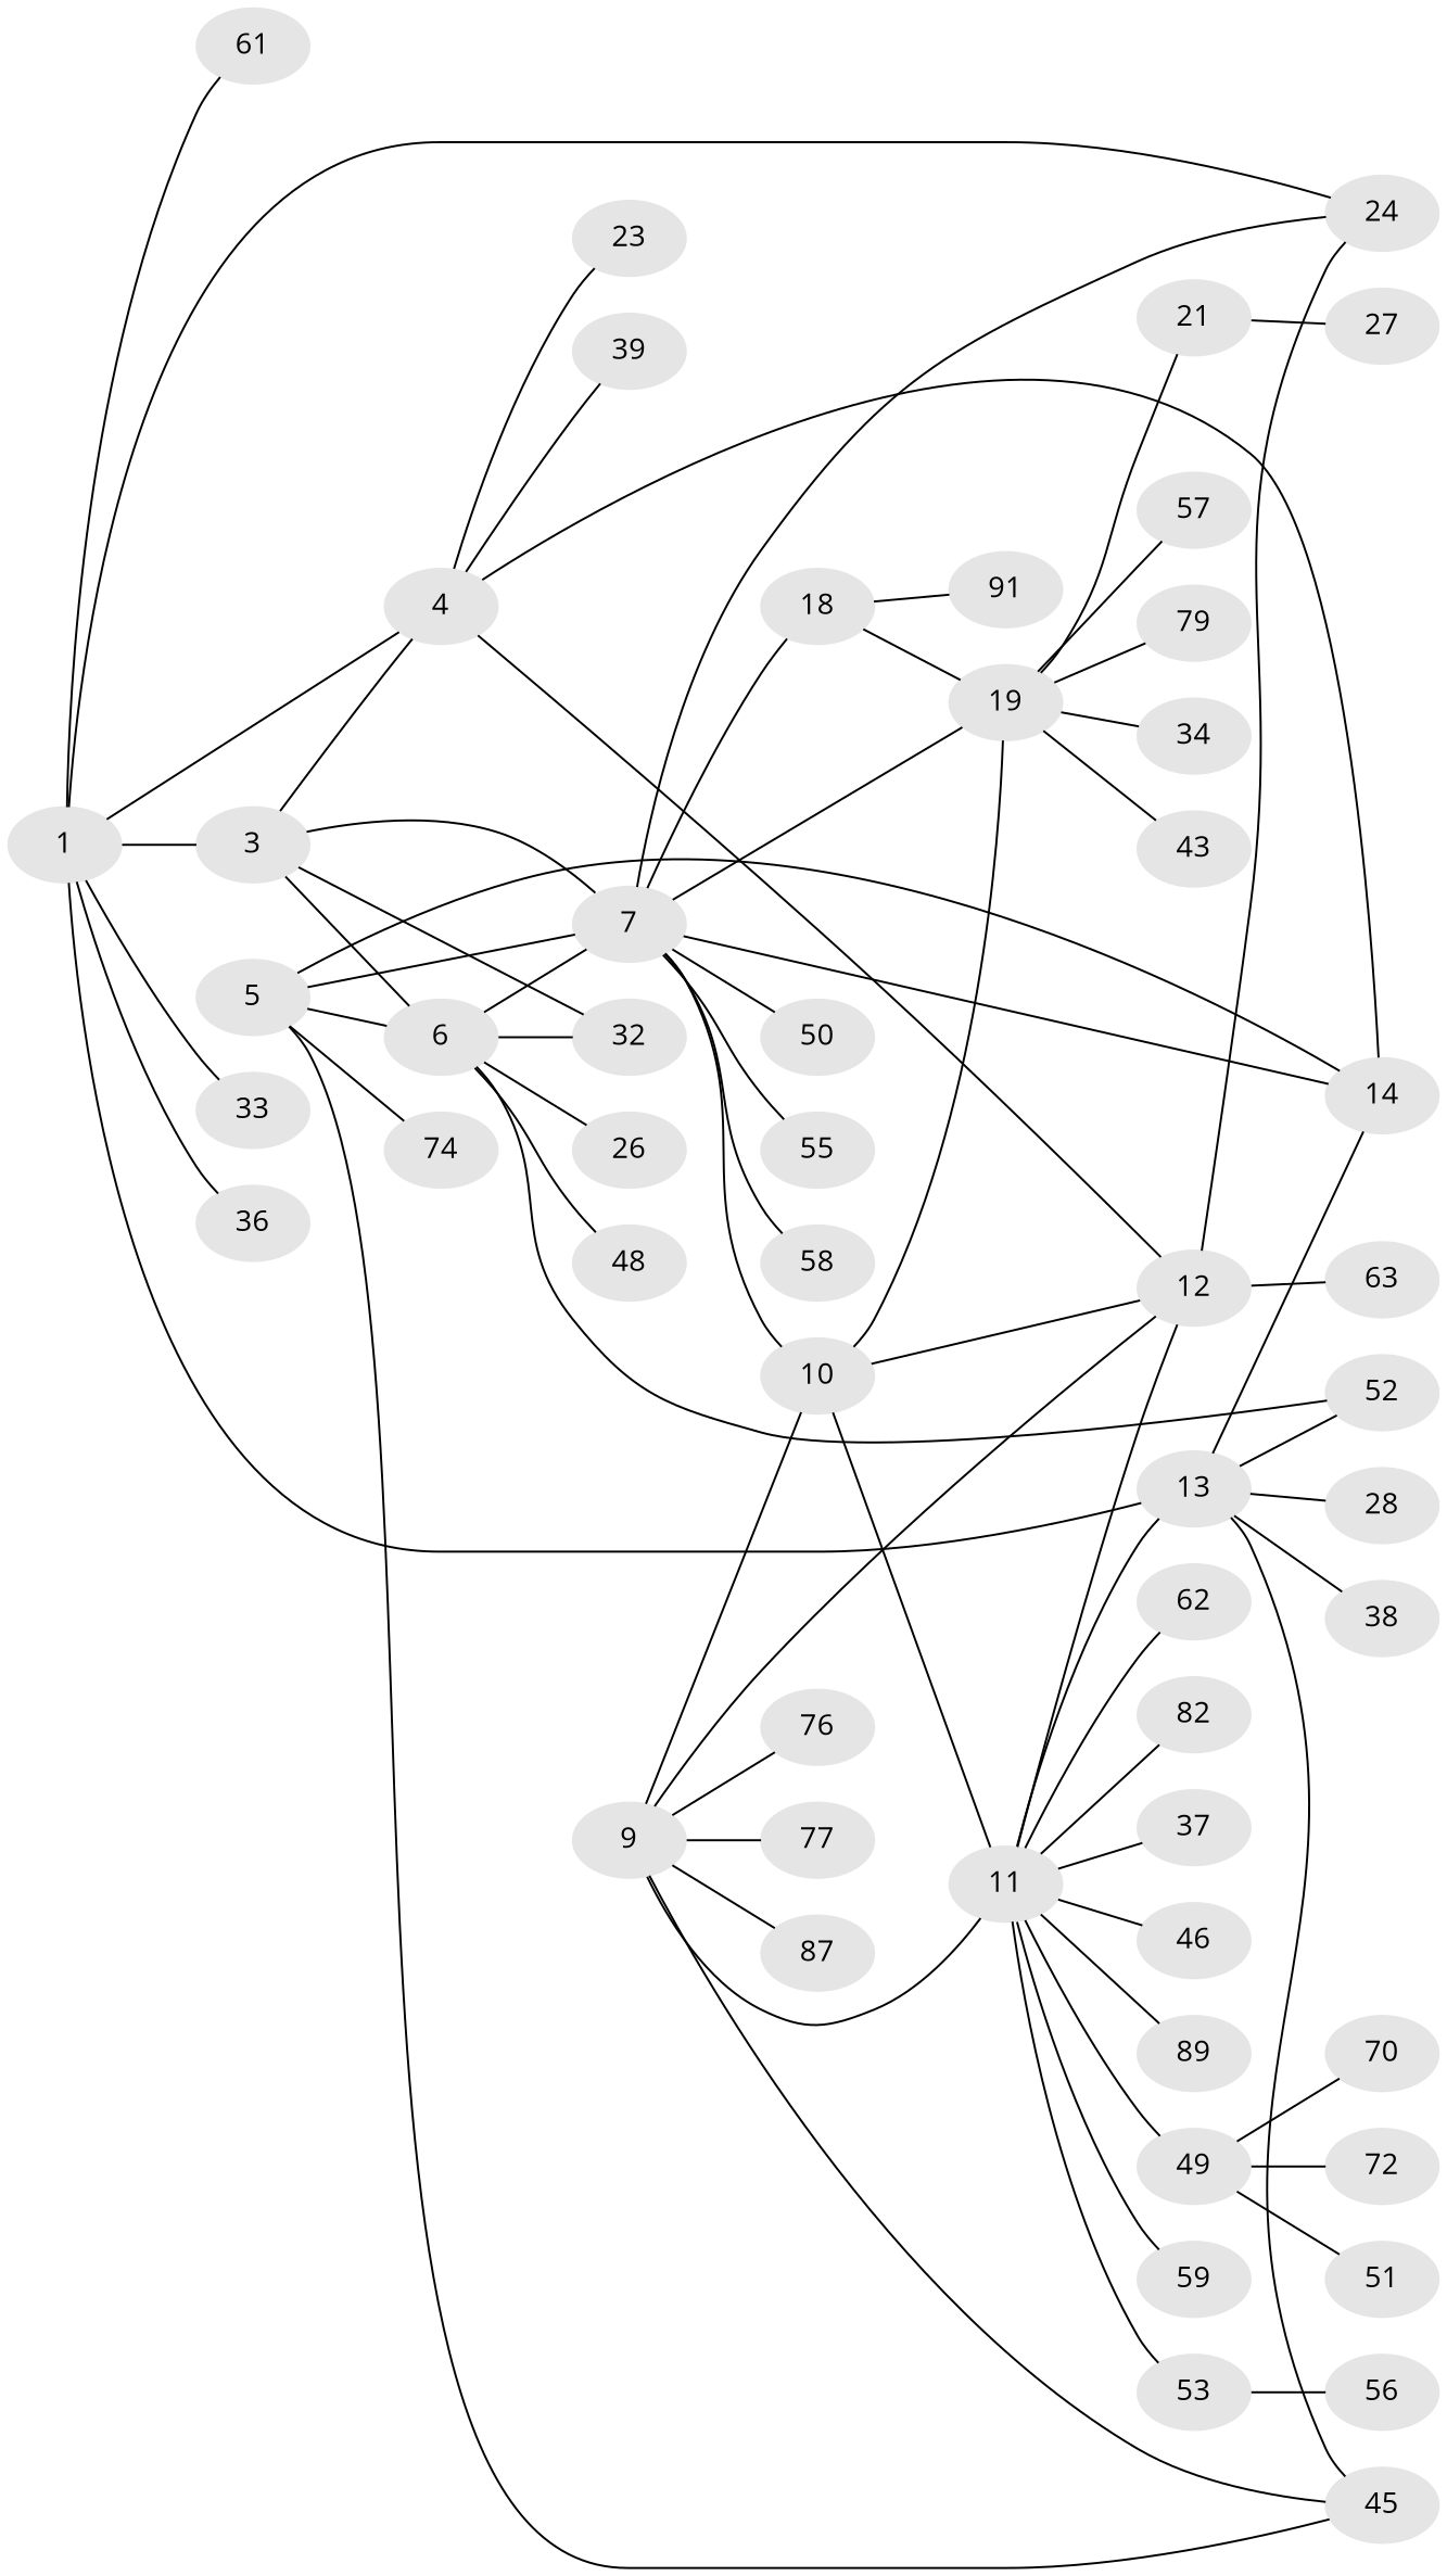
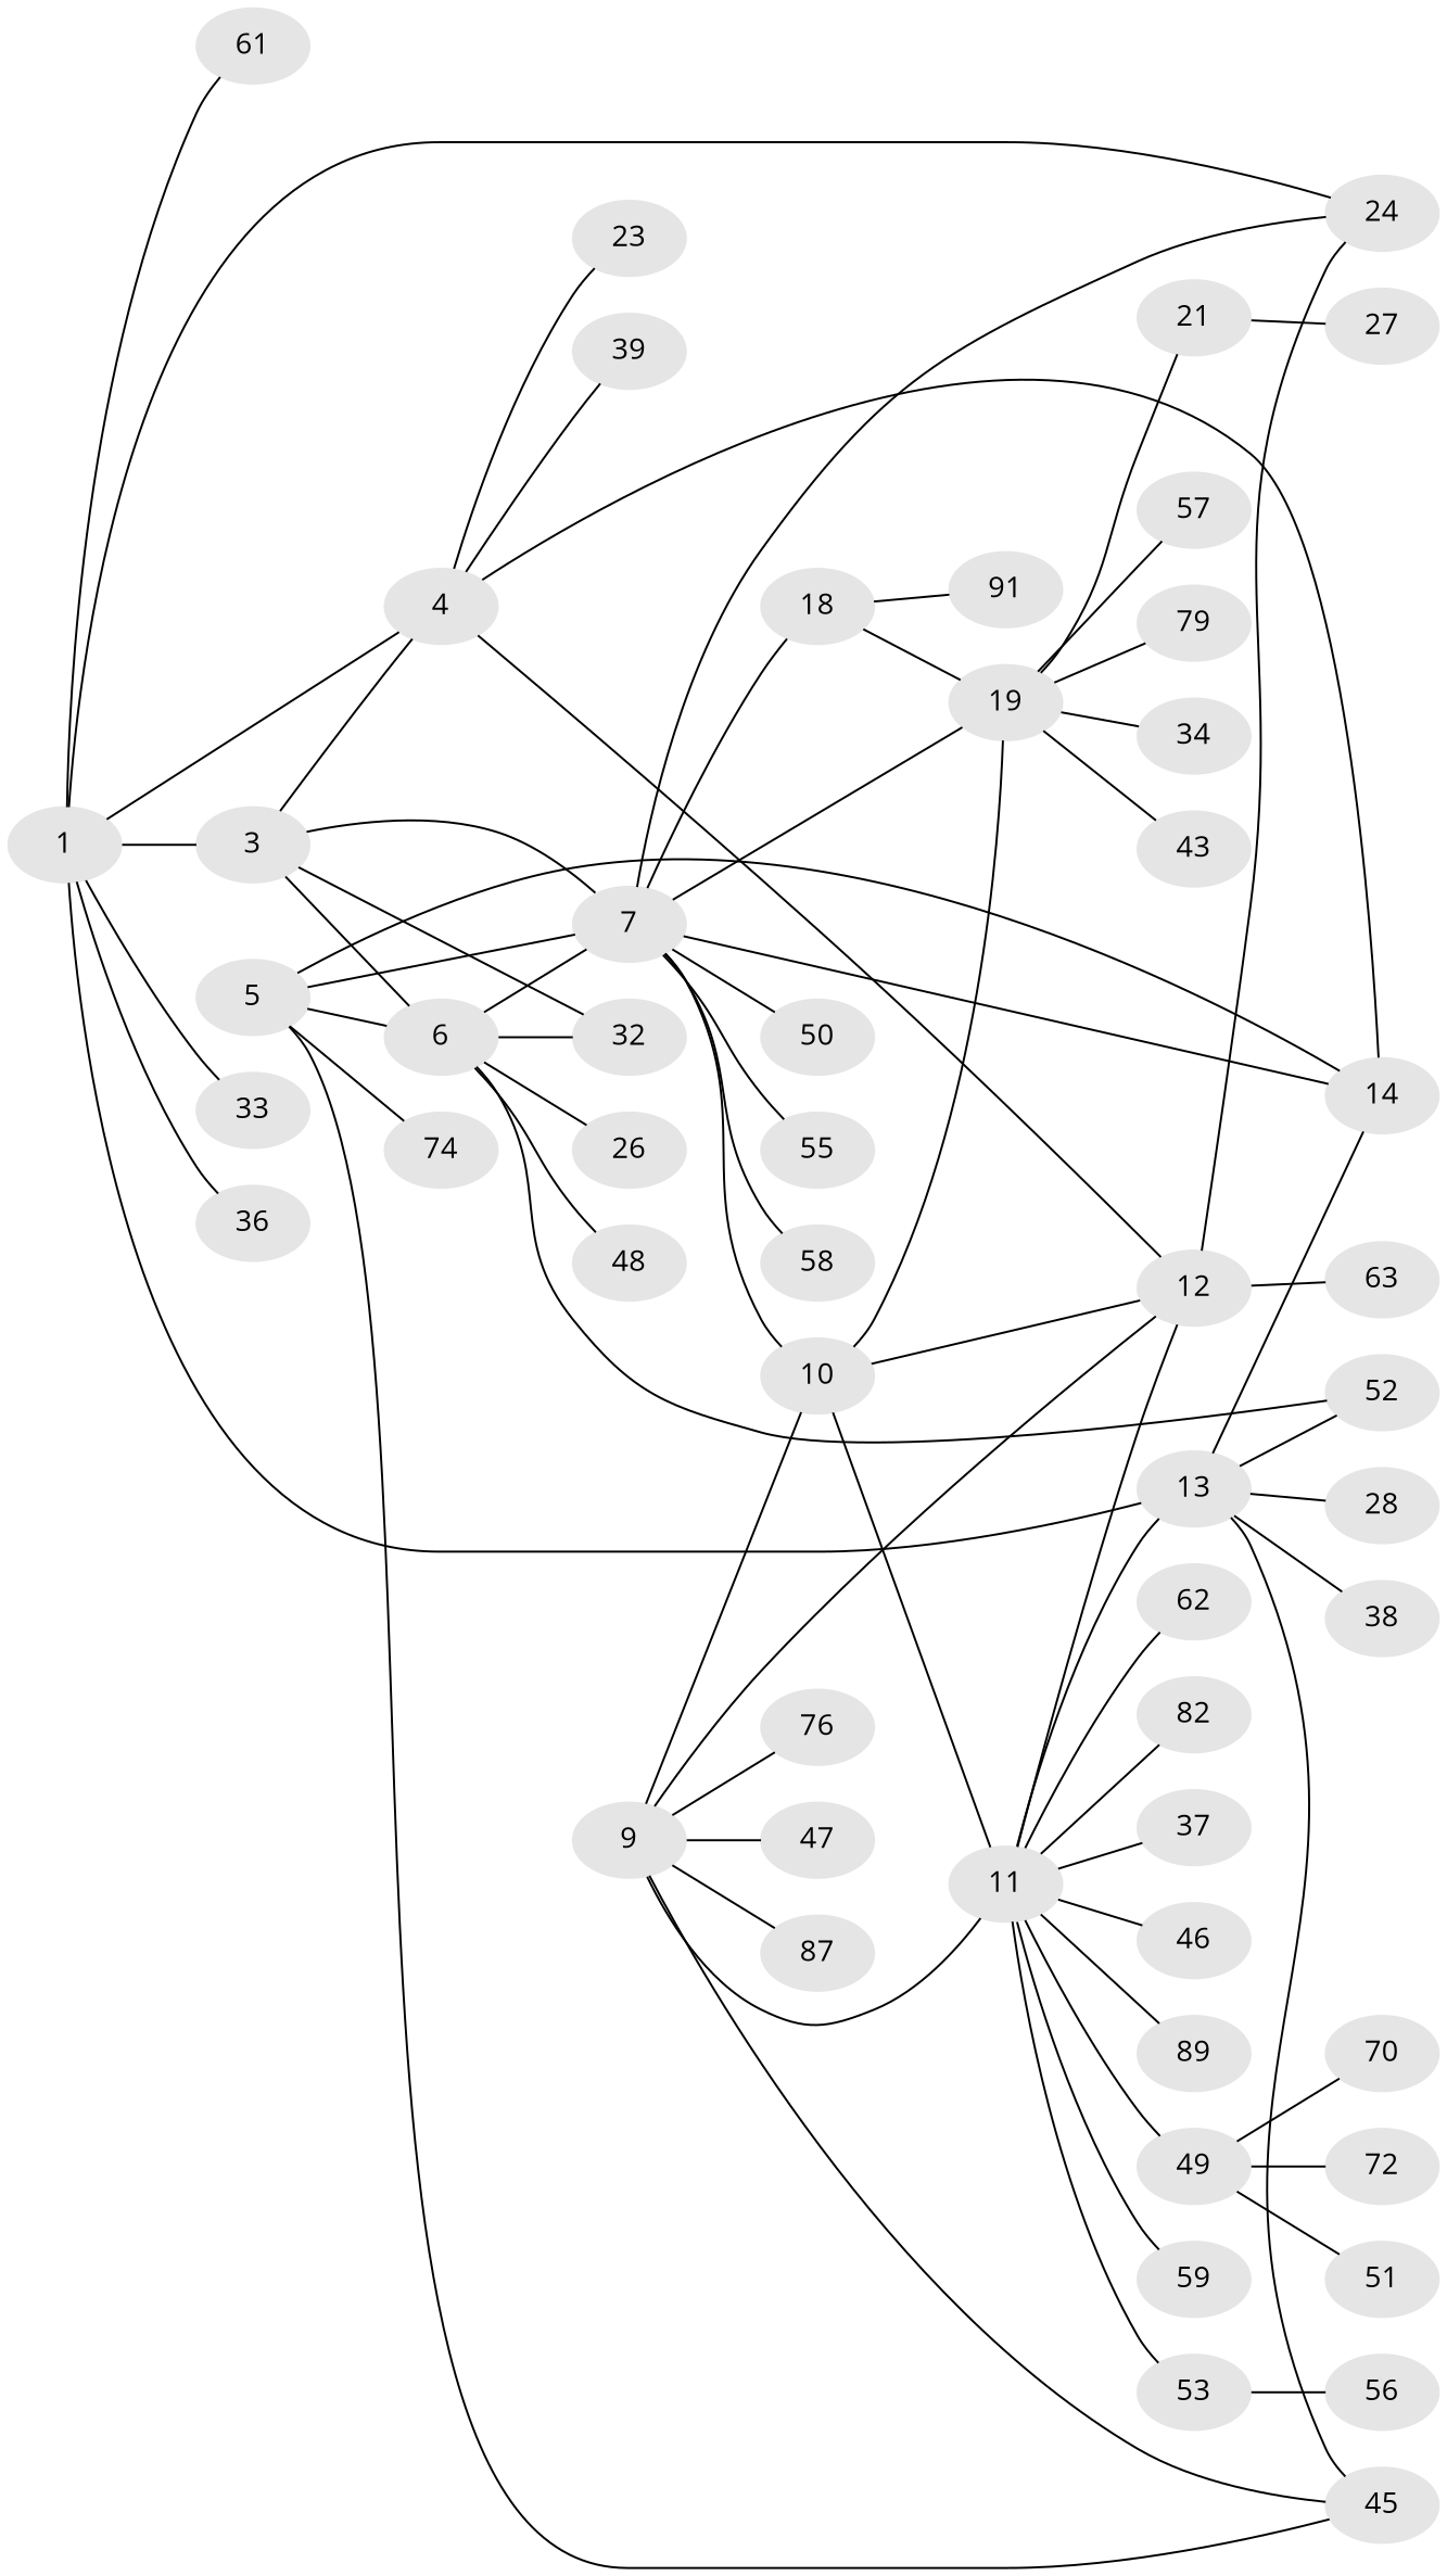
  graph {
    fontname="Open Sans"
    rankdir=LR
    node [color=gray90 fontname="Open Sans" style=filled]
    edge [fontname="Open Sans"]
    1 [super="+2"]
    3
    4
    13 [super="+16+73+15"]
    24 [super="+66"]
    33 [super="+41"]
    36 [super="+60+78"]
    61
    6 [super="+8"]
    7 [super="+17+29+84+71"]
    32
    12
    14 [super="+35"]
    23 [super="+31"]
    39 [super="+83"]
    45 [super="+47"]
    52
    28
    38
    26
    48
    10 [super="+54"]
    18
    19
    50
    55
    58
    63
    5 [super="+25"]
    74
    11
    91
    21 [super="+40+42"]
    34
    43 [super="+64"]
    57
    79
    9
    76
-   77
+   77 [label=47]
    87
    37
    46
    49
    53
    59
    62
    82 [super="+90"]
    89
    51
    70
    72
    56
    27
    1 -- 3 [weight=2]
    1 -- 4 [weight=2]
    1 -- 13 [weight=2]
    1 -- 24
    1 -- 33
    1 -- 36
    1 -- 61
    3 -- 4
    3 -- 6
    3 -- 7
    3 -- 32
    4 -- 12
    4 -- 14
    4 -- 23
    4 -- 39
    13 -- 14 [weight=3]
    13 -- 45
    13 -- 52
    13 -- 28
    13 -- 38
    6 -- 7 [weight=3]
    6 -- 32
    6 -- 52
    6 -- 26
    6 -- 48
    7 -- 24
    7 -- 14
    7 -- 10
    7 -- 18 [weight=2]
    7 -- 19 [weight=2]
    7 -- 50
    7 -- 55
    7 -- 58
    12 -- 24
    12 -- 63
    10 -- 12
    10 -- 19
    10 -- 11
    18 -- 19
    18 -- 91
    19 -- 21
    19 -- 34
    19 -- 43
    19 -- 57
    19 -- 79
    5 -- 6 [weight=2]
    5 -- 7
    5 -- 14
    5 -- 45
    5 -- 74
    11 -- 13
    11 -- 12
    11 -- 37
    11 -- 46
    11 -- 49
    11 -- 53
    11 -- 59
    11 -- 62
    11 -- 82
    11 -- 89
    21 -- 27
    9 -- 12
    9 -- 45
    9 -- 10
    9 -- 11
    9 -- 76
    9 -- 77
    9 -- 87
    49 -- 51
    49 -- 70
    49 -- 72
    53 -- 56
  }
